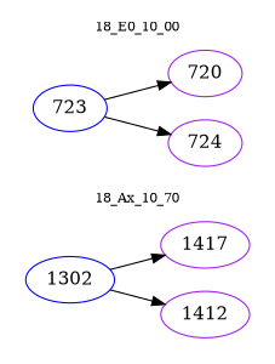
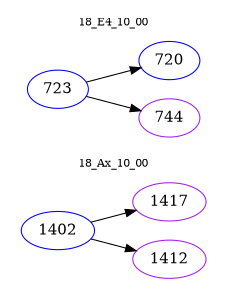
  digraph {
    rankdir=LR
    node [color=purple]
    edge [color=black]
-   n1 [color=blue label=1302]
+   n1 [color=blue label=1402]
    n2 [label=1412]
    n3 [label=1417]
    n4 [color=blue label=723]
-   n5 [label=724]
-   n6 [label=720]
+   n5 [label=744]
+   n6 [color=blue label=720]
    subgraph cluster_1 {
      color=white
      fontsize=10
-     label="18_Ax_10_70"
+     label="18_Ax_10_00"
      n1
      n2
      n3
    }
    subgraph cluster_2 {
      color=white
      fontsize=10
-     label="18_E0_10_00"
+     label="18_E4_10_00"
      n4
      n5
      n6
    }
    n1 -> n2
    n1 -> n3
    n4 -> n5
    n4 -> n6
  }
